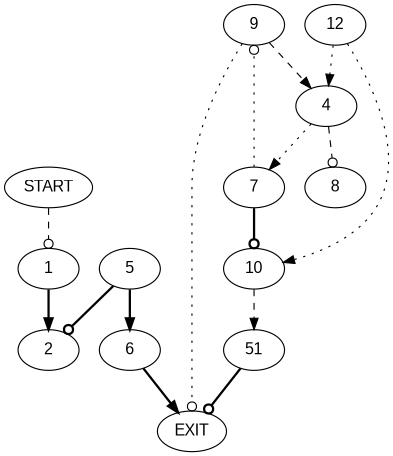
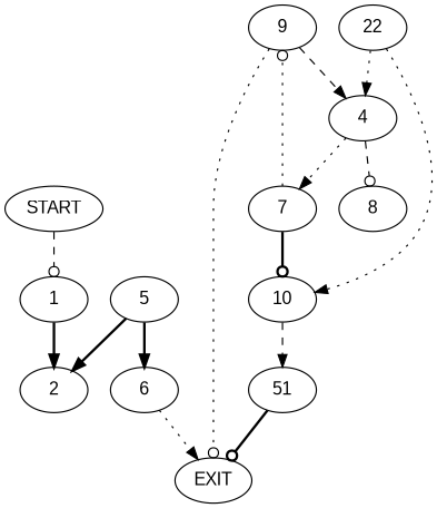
  digraph {
    fontname="Liberation Sans"
    node [fontname="Liberation Sans"]
    edge [arrowhead=normal fontname="Liberation Sans" style=bold]
    n1 [label=START]
    1
    2
    n4 [label=EXIT]
    4
    7
    8
    5
    6
    9
    10
    n12 [label=51]
-   12
+   12 [label=22]
    n1 -> 1 [arrowhead=odot style=dashed]
    1 -> 2
    4 -> 7 [style=dotted]
    4 -> 8 [arrowhead=odot style=dashed]
    7 -> 9 [arrowhead=odot style=dotted]
    7 -> 10 [arrowhead=odot]
-   5 -> 2 [arrowhead=odot]
+   5 -> 2
    5 -> 6
-   6 -> n4
+   6 -> n4 [style=dotted]
    9 -> n4 [arrowhead=odot style=dotted]
    9 -> 4 [style=dashed]
    10 -> n12 [style=dashed]
    n12 -> n4 [arrowhead=odot]
    12 -> 4 [style=dotted]
    12 -> 10 [style=dotted]
  }
